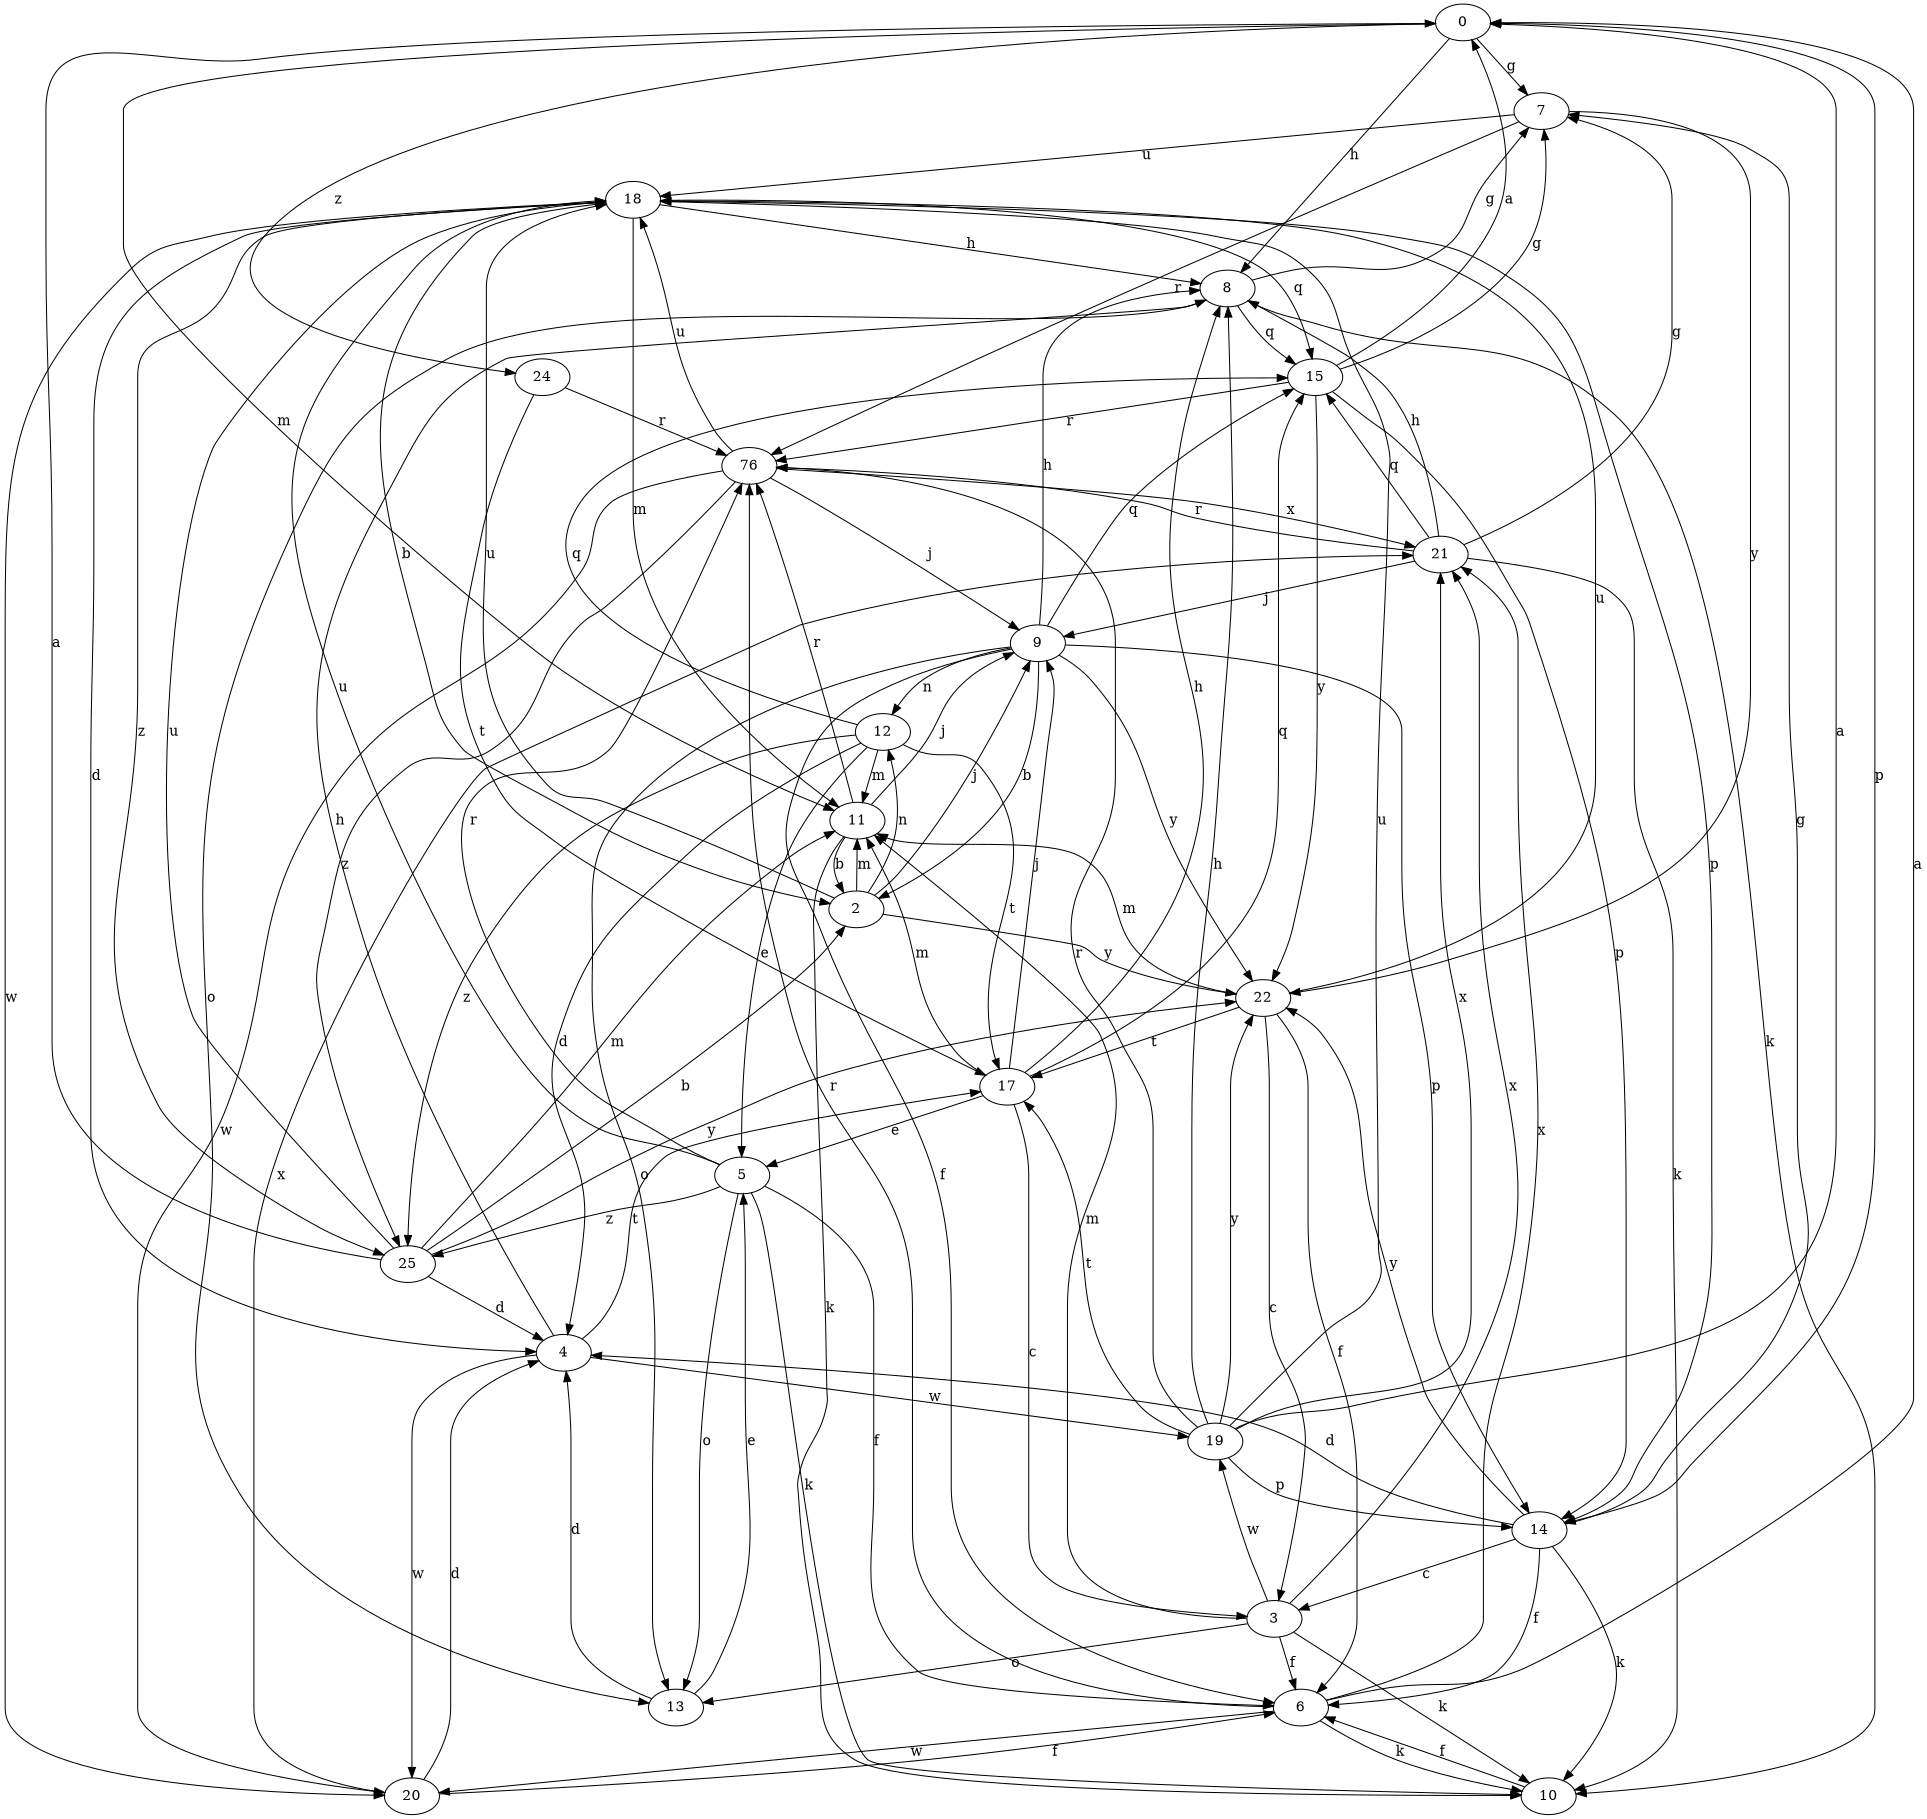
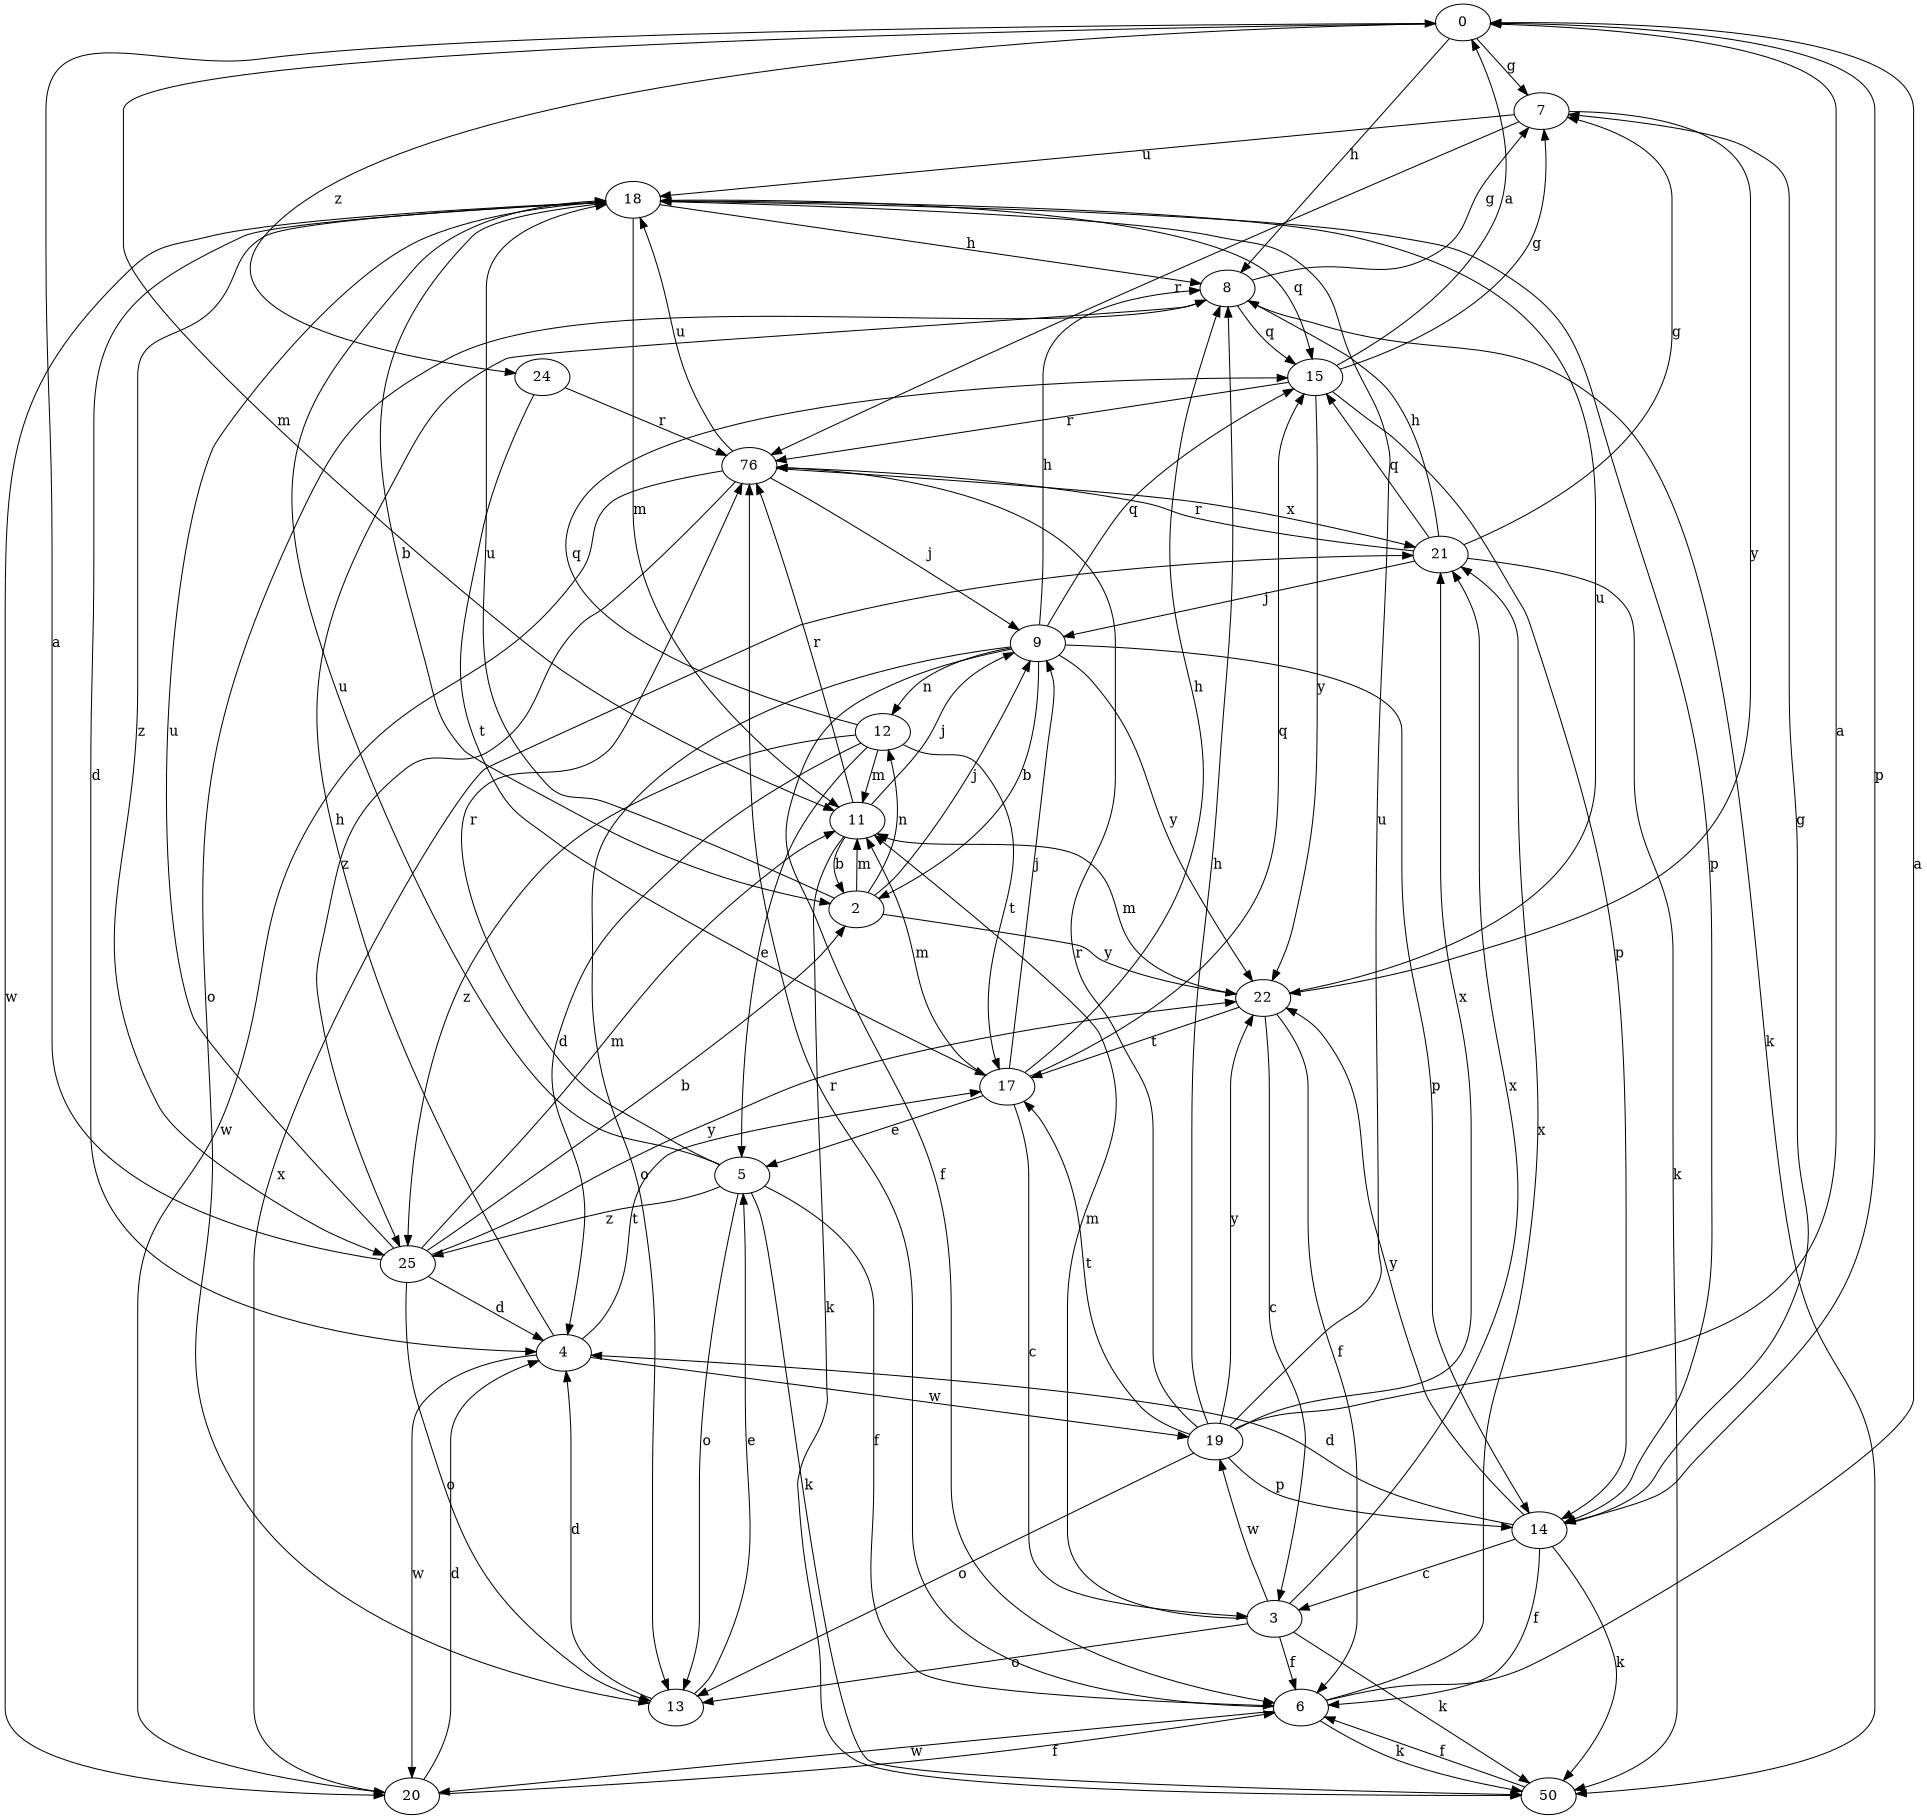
  strict digraph {
    0
    7
    8
    11
    14
    24
    18
    22
    n9 [label=76]
-   10
+   10 [label=50]
    13
    15
    2
    9
    3
    6
    4
    17
    12
    5
    25
    20
    19
    21
    0 -> 7 [label=g]
    0 -> 8 [label=h]
    0 -> 11 [label=m]
    0 -> 14 [label=p]
    0 -> 24 [label=z]
    7 -> 18 [label=u]
    7 -> 22 [label=y]
    7 -> n9 [label=r]
    8 -> 7 [label=g]
    8 -> 10 [label=k]
    8 -> 13 [label=o]
    8 -> 15 [label=q]
    11 -> n9 [label=r]
    11 -> 10 [label=k]
    11 -> 2 [label=b]
    11 -> 9 [label=j]
    14 -> 7 [label=g]
    14 -> 22 [label=y]
    14 -> 10 [label=k]
    14 -> 3 [label=c]
    14 -> 6 [label=f]
    14 -> 4 [label=d]
    24 -> n9 [label=r]
    24 -> 17 [label=t]
    18 -> 8 [label=h]
    18 -> 11 [label=m]
    18 -> 14 [label=p]
    18 -> 15 [label=q]
    18 -> 2 [label=b]
    18 -> 4 [label=d]
    18 -> 25 [label=z]
    18 -> 20 [label=w]
    22 -> 11 [label=m]
    22 -> 18 [label=u]
    22 -> 3 [label=c]
    22 -> 6 [label=f]
    22 -> 17 [label=t]
    n9 -> 18 [label=u]
    n9 -> 9 [label=j]
    n9 -> 25 [label=z]
    n9 -> 20 [label=w]
    n9 -> 21 [label=x]
    10 -> 6 [label=f]
    13 -> 4 [label=d]
    13 -> 5 [label=e]
    15 -> 0 [label=a]
    15 -> 7 [label=g]
    15 -> 14 [label=p]
    15 -> 22 [label=y]
    15 -> n9 [label=r]
    2 -> 11 [label=m]
    2 -> 18 [label=u]
    2 -> 22 [label=y]
    2 -> 9 [label=j]
    2 -> 12 [label=n]
    9 -> 8 [label=h]
    9 -> 14 [label=p]
    9 -> 22 [label=y]
    9 -> 13 [label=o]
    9 -> 15 [label=q]
    9 -> 2 [label=b]
    9 -> 6 [label=f]
    9 -> 12 [label=n]
    3 -> 11 [label=m]
    3 -> 10 [label=k]
    3 -> 13 [label=o]
    3 -> 6 [label=f]
    3 -> 19 [label=w]
    3 -> 21 [label=x]
    6 -> 0 [label=a]
    6 -> n9 [label=r]
    6 -> 10 [label=k]
    6 -> 20 [label=w]
    6 -> 21 [label=x]
    4 -> 8 [label=h]
    4 -> 17 [label=t]
    4 -> 20 [label=w]
    4 -> 19 [label=w]
    17 -> 8 [label=h]
    17 -> 11 [label=m]
    17 -> 15 [label=q]
    17 -> 9 [label=j]
    17 -> 3 [label=c]
    17 -> 5 [label=e]
    12 -> 11 [label=m]
    12 -> 15 [label=q]
    12 -> 4 [label=d]
    12 -> 17 [label=t]
    12 -> 5 [label=e]
    12 -> 25 [label=z]
    5 -> 18 [label=u]
    5 -> n9 [label=r]
    5 -> 10 [label=k]
    5 -> 13 [label=o]
    5 -> 6 [label=f]
    5 -> 25 [label=z]
    25 -> 0 [label=a]
    25 -> 11 [label=m]
    25 -> 18 [label=u]
    25 -> 22 [label=y]
+   25 -> 13 [label=o]
    25 -> 2 [label=b]
    25 -> 4 [label=d]
    20 -> 6 [label=f]
    20 -> 4 [label=d]
    20 -> 21 [label=x]
    19 -> 0 [label=a]
    19 -> 8 [label=h]
    19 -> 14 [label=p]
    19 -> 18 [label=u]
    19 -> 22 [label=y]
    19 -> n9 [label=r]
+   19 -> 13 [label=o]
    19 -> 17 [label=t]
    19 -> 21 [label=x]
    21 -> 7 [label=g]
    21 -> 8 [label=h]
    21 -> n9 [label=r]
    21 -> 10 [label=k]
    21 -> 15 [label=q]
    21 -> 9 [label=j]
  }
